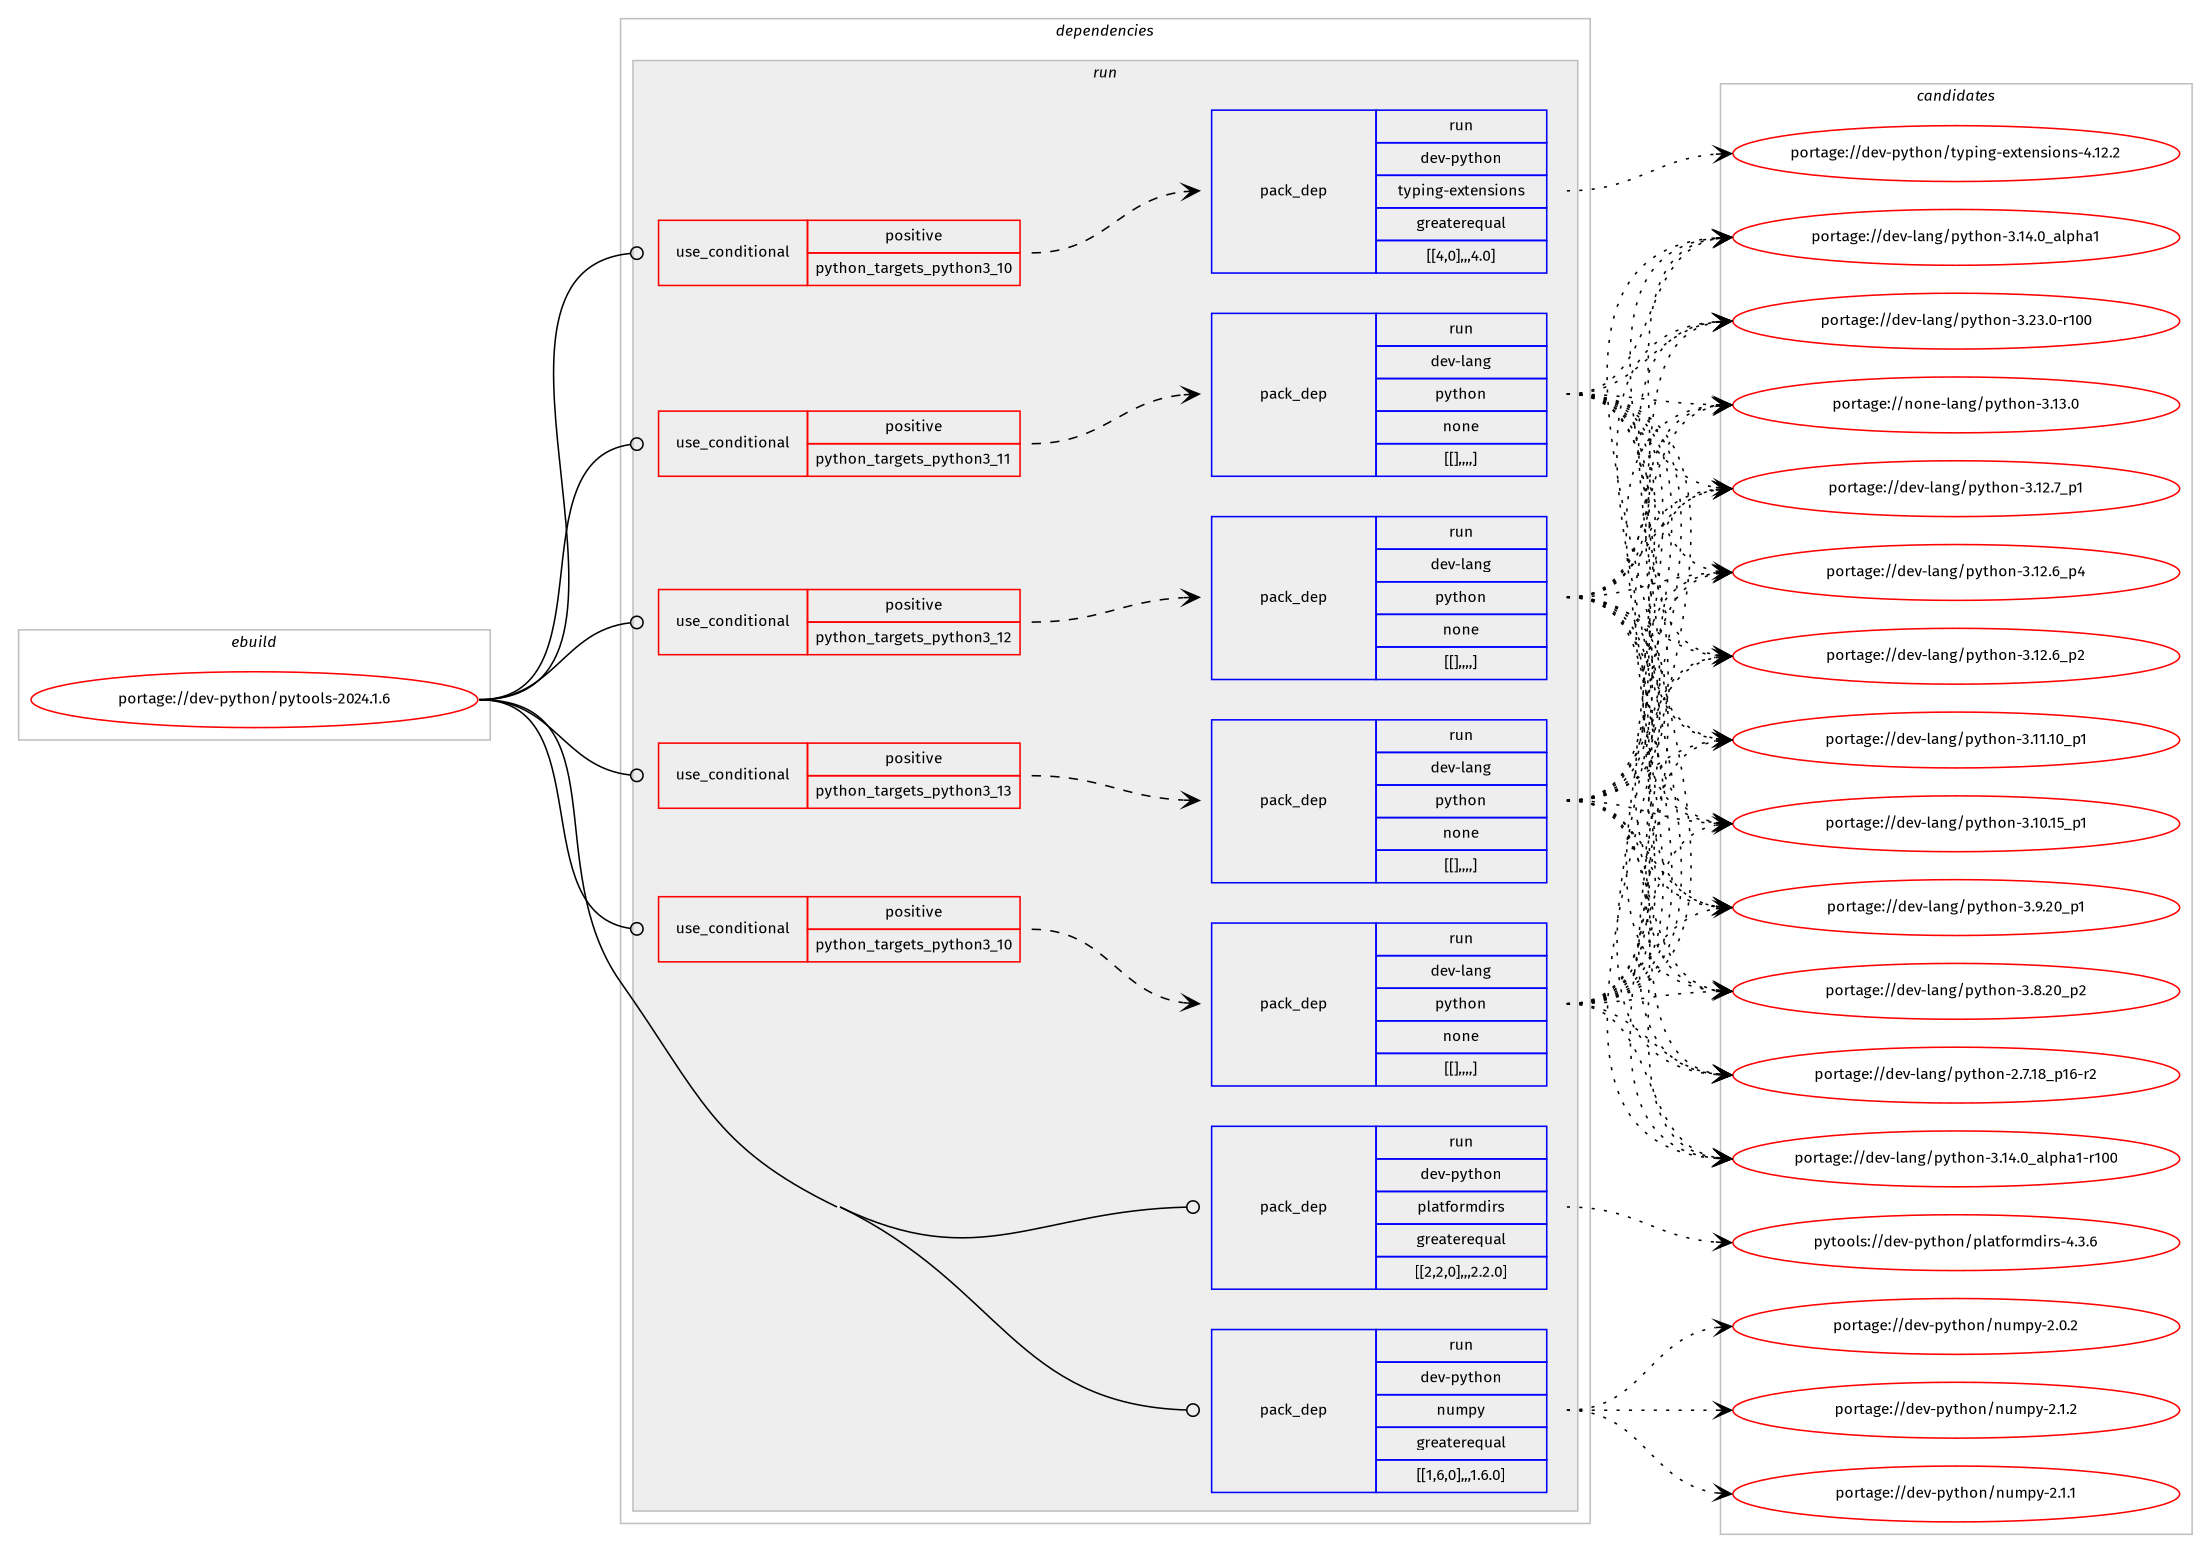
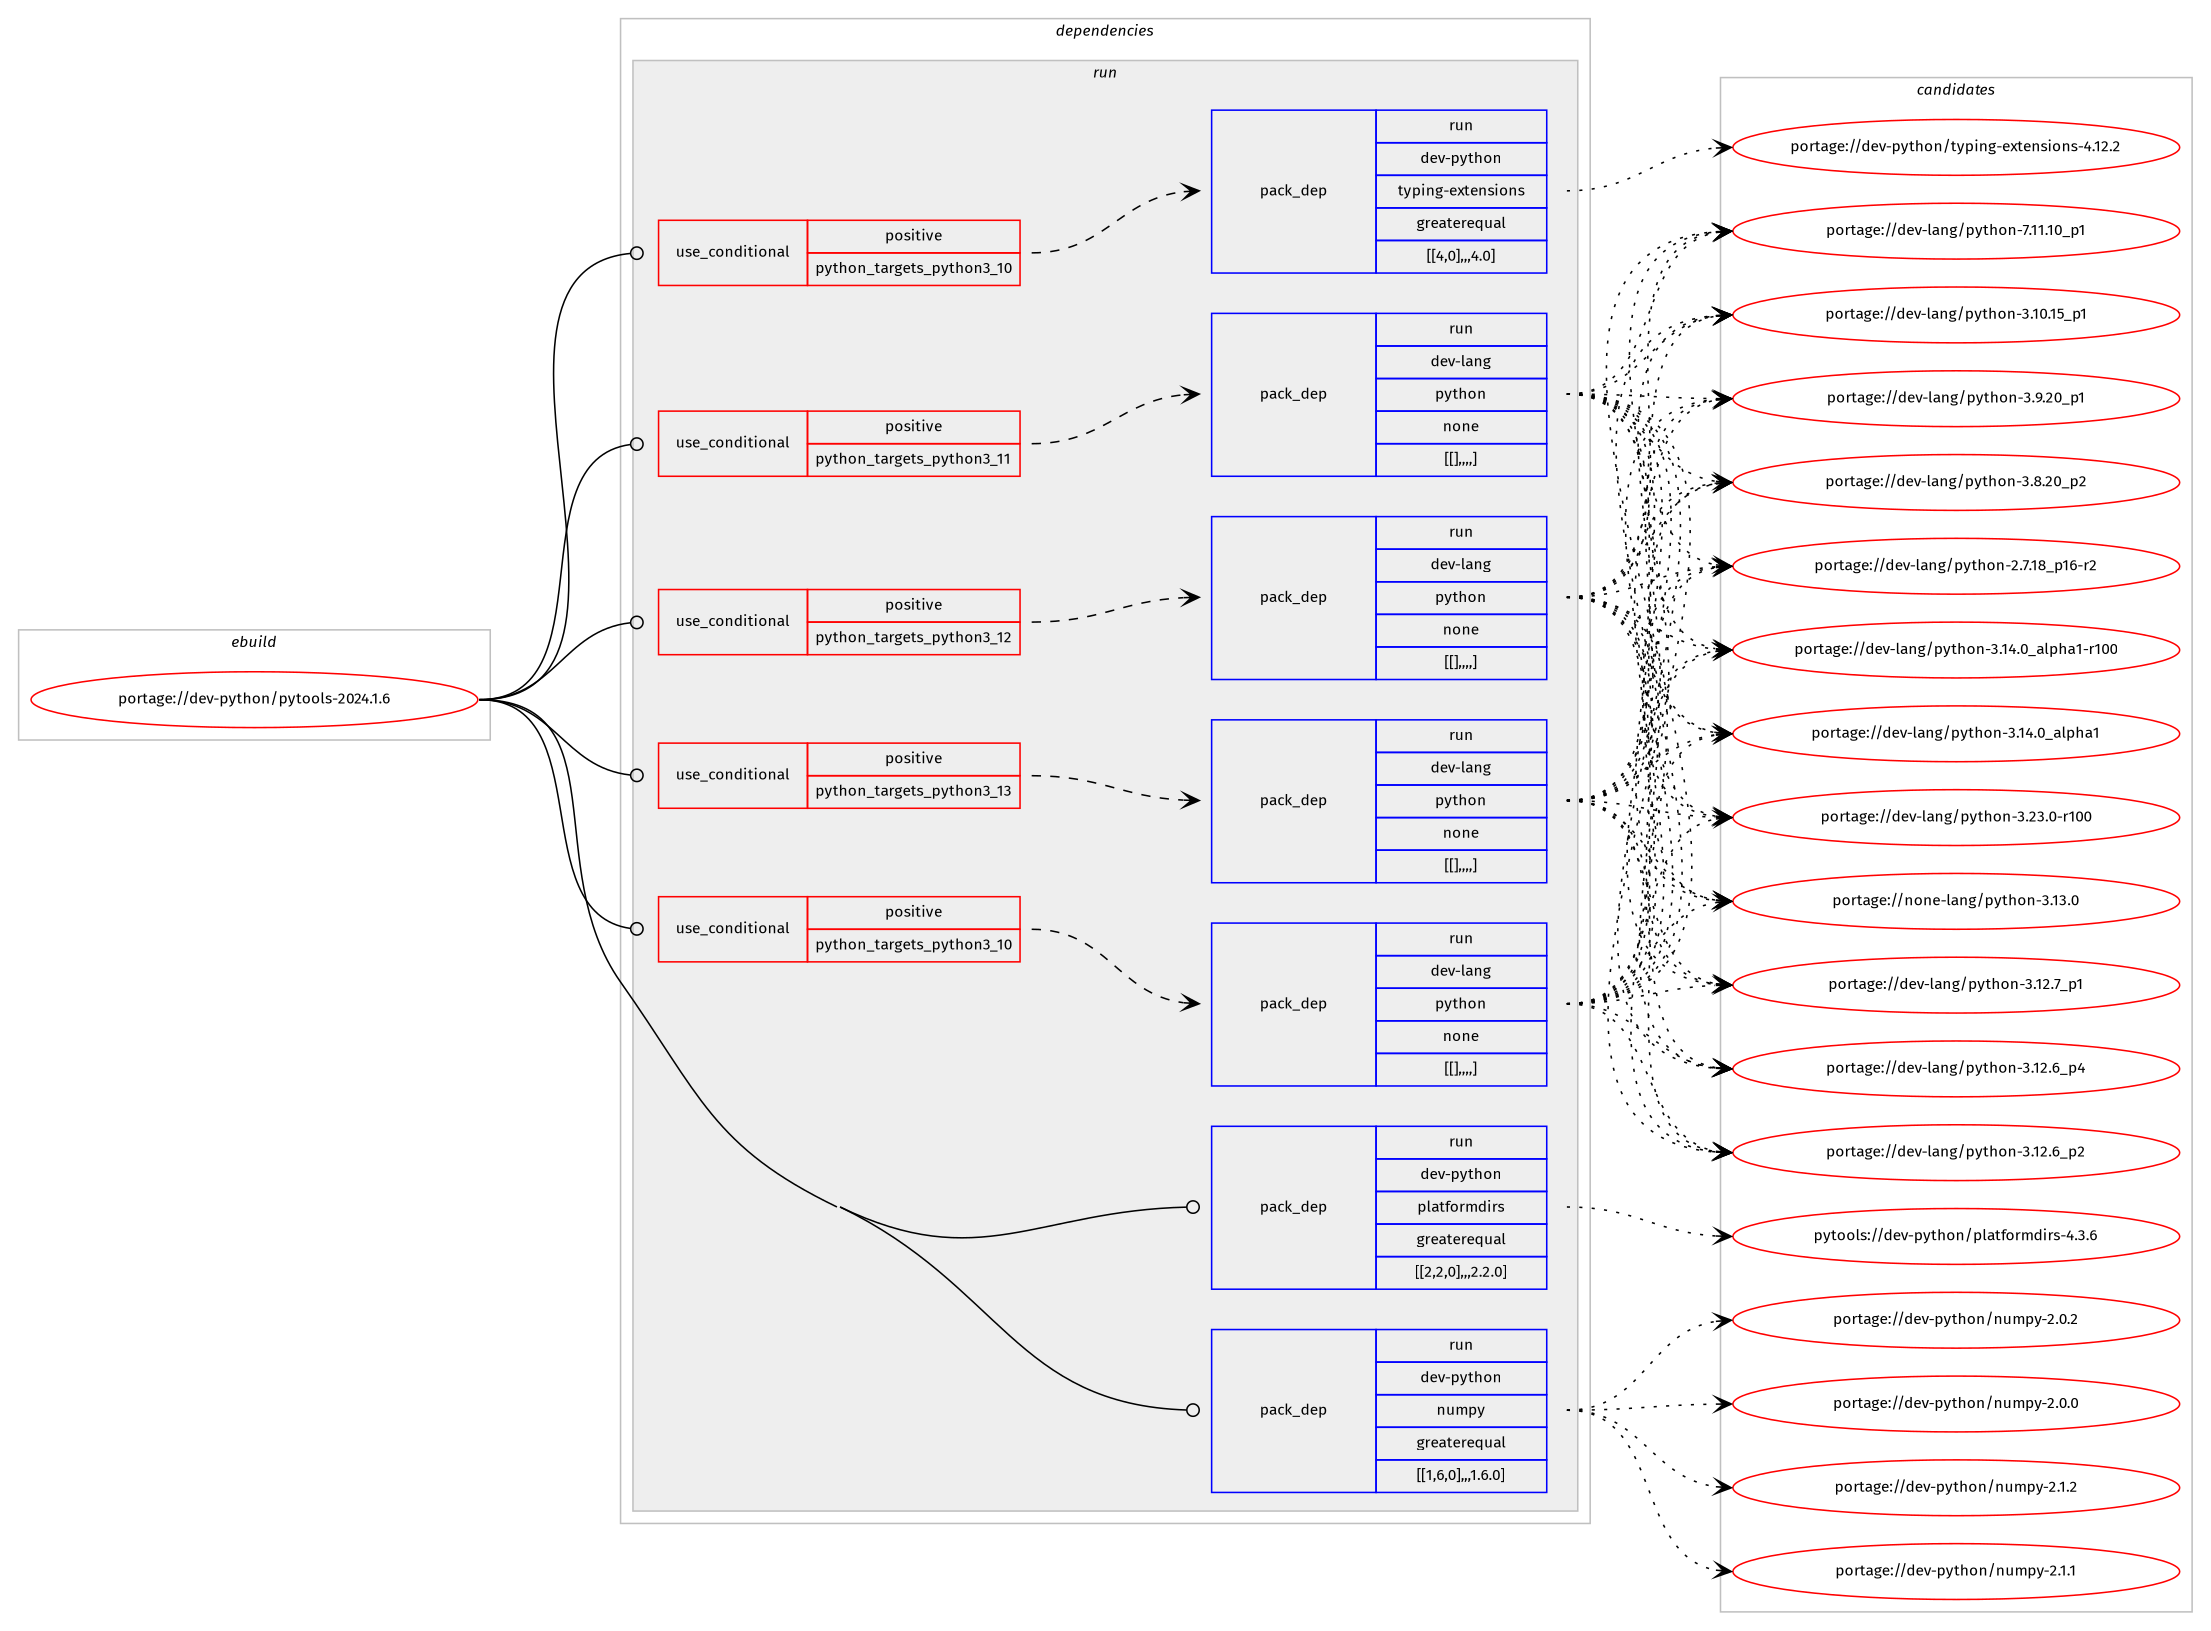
  digraph {
    compound=true
    concentrate=true
    fontname="Fira Sans"
    fontsize=10
    newrank=true
    rankdir=LR
    ranksep=1.5
    node [color=red fontname="Fira Sans" fontsize=10]
    edge [arrowhead=vee fontname="Fira Sans" headport=w style=dotted tailport=e weight=100]
    n1 [label="portage://dev-python/pytools-2024.1.6" width=4]
    n2 [color=blue label=<<TABLE BORDER="0" CELLBORDER="1" CELLSPACING="0" CELLPADDING="4" WIDTH="220"><TR><TD ROWSPAN="6" CELLPADDING="30">pack_dep</TD></TR><TR><TD WIDTH="110">run</TD></TR><TR><TD>dev-lang</TD></TR><TR><TD>python</TD></TR><TR><TD>none</TD></TR><TR><TD>[[],,,,]</TD></TR></TABLE>> shape=none]
    n3 [label=<<TABLE BORDER="0" CELLBORDER="1" CELLSPACING="0" CELLPADDING="4"><TR><TD ROWSPAN="3" CELLPADDING="10">use_conditional</TD></TR><TR><TD>positive</TD></TR><TR><TD>python_targets_python3_10</TD></TR></TABLE>> shape=none]
    n4 [color=blue label=<<TABLE BORDER="0" CELLBORDER="1" CELLSPACING="0" CELLPADDING="4" WIDTH="220"><TR><TD ROWSPAN="6" CELLPADDING="30">pack_dep</TD></TR><TR><TD WIDTH="110">run</TD></TR><TR><TD>dev-python</TD></TR><TR><TD>typing-extensions</TD></TR><TR><TD>greaterequal</TD></TR><TR><TD>[[4,0],,,4.0]</TD></TR></TABLE>> shape=none]
    n5 [label=<<TABLE BORDER="0" CELLBORDER="1" CELLSPACING="0" CELLPADDING="4"><TR><TD ROWSPAN="3" CELLPADDING="10">use_conditional</TD></TR><TR><TD>positive</TD></TR><TR><TD>python_targets_python3_10</TD></TR></TABLE>> shape=none]
    n6 [color=blue label=<<TABLE BORDER="0" CELLBORDER="1" CELLSPACING="0" CELLPADDING="4" WIDTH="220"><TR><TD ROWSPAN="6" CELLPADDING="30">pack_dep</TD></TR><TR><TD WIDTH="110">run</TD></TR><TR><TD>dev-lang</TD></TR><TR><TD>python</TD></TR><TR><TD>none</TD></TR><TR><TD>[[],,,,]</TD></TR></TABLE>> shape=none]
    n7 [label=<<TABLE BORDER="0" CELLBORDER="1" CELLSPACING="0" CELLPADDING="4"><TR><TD ROWSPAN="3" CELLPADDING="10">use_conditional</TD></TR><TR><TD>positive</TD></TR><TR><TD>python_targets_python3_11</TD></TR></TABLE>> shape=none]
    n8 [color=blue label=<<TABLE BORDER="0" CELLBORDER="1" CELLSPACING="0" CELLPADDING="4" WIDTH="220"><TR><TD ROWSPAN="6" CELLPADDING="30">pack_dep</TD></TR><TR><TD WIDTH="110">run</TD></TR><TR><TD>dev-lang</TD></TR><TR><TD>python</TD></TR><TR><TD>none</TD></TR><TR><TD>[[],,,,]</TD></TR></TABLE>> shape=none]
    n9 [label=<<TABLE BORDER="0" CELLBORDER="1" CELLSPACING="0" CELLPADDING="4"><TR><TD ROWSPAN="3" CELLPADDING="10">use_conditional</TD></TR><TR><TD>positive</TD></TR><TR><TD>python_targets_python3_12</TD></TR></TABLE>> shape=none]
    n10 [color=blue label=<<TABLE BORDER="0" CELLBORDER="1" CELLSPACING="0" CELLPADDING="4" WIDTH="220"><TR><TD ROWSPAN="6" CELLPADDING="30">pack_dep</TD></TR><TR><TD WIDTH="110">run</TD></TR><TR><TD>dev-lang</TD></TR><TR><TD>python</TD></TR><TR><TD>none</TD></TR><TR><TD>[[],,,,]</TD></TR></TABLE>> shape=none]
    n11 [label=<<TABLE BORDER="0" CELLBORDER="1" CELLSPACING="0" CELLPADDING="4"><TR><TD ROWSPAN="3" CELLPADDING="10">use_conditional</TD></TR><TR><TD>positive</TD></TR><TR><TD>python_targets_python3_13</TD></TR></TABLE>> shape=none]
    n12 [color=blue label=<<TABLE BORDER="0" CELLBORDER="1" CELLSPACING="0" CELLPADDING="4" WIDTH="220"><TR><TD ROWSPAN="6" CELLPADDING="30">pack_dep</TD></TR><TR><TD WIDTH="110">run</TD></TR><TR><TD>dev-python</TD></TR><TR><TD>numpy</TD></TR><TR><TD>greaterequal</TD></TR><TR><TD>[[1,6,0],,,1.6.0]</TD></TR></TABLE>> shape=none]
    n13 [color=blue label=<<TABLE BORDER="0" CELLBORDER="1" CELLSPACING="0" CELLPADDING="4" WIDTH="220"><TR><TD ROWSPAN="6" CELLPADDING="30">pack_dep</TD></TR><TR><TD WIDTH="110">run</TD></TR><TR><TD>dev-python</TD></TR><TR><TD>platformdirs</TD></TR><TR><TD>greaterequal</TD></TR><TR><TD>[[2,2,0],,,2.2.0]</TD></TR></TABLE>> shape=none]
    n14 [label="portage://dev-lang/python-3.14.0_alpha1-r100" width=4]
    n15 [label="portage://dev-lang/python-3.14.0_alpha1" width=4]
    n16 [label="portage://dev-lang/python-3.23.0-r100" width=4]
    n17 [label="portage://none-lang/python-3.13.0" width=4]
    n18 [label="portage://dev-lang/python-3.12.7_p1" width=4]
    n19 [label="portage://dev-lang/python-3.12.6_p4" width=4]
    n20 [label="portage://dev-lang/python-3.12.6_p2" width=4]
-   n21 [label="portage://dev-lang/python-3.11.10_p1" width=4]
+   n21 [label="portage://dev-lang/python-7.11.10_p1" width=4]
    n22 [label="portage://dev-lang/python-3.10.15_p1" width=4]
    n23 [label="portage://dev-lang/python-3.9.20_p1" width=4]
    n24 [label="portage://dev-lang/python-3.8.20_p2" width=4]
    n25 [label="portage://dev-lang/python-2.7.18_p16-r2" width=4]
    n26 [label="portage://dev-python/typing-extensions-4.12.2" width=4]
    n27 [label="portage://dev-python/numpy-2.1.2" width=4]
    n28 [label="portage://dev-python/numpy-2.1.1" width=4]
    n29 [label="portage://dev-python/numpy-2.0.2" width=4]
+   n30 [label="portage://dev-python/numpy-2.0.0" width=4]
    n31 [label="pytools://dev-python/platformdirs-4.3.6" width=4]
    subgraph cluster_1 {
      color=gray
      label=<<i>ebuild</i>>
      n1
    }
    subgraph cluster_2 {
      color=gray
      label=<<i>dependencies</i>>
      subgraph cluster_3 {
        color=gray
        fillcolor="#eeeeee"
        label=<<i>compile</i>>
        style=filled
      }
      subgraph cluster_4 {
        color=gray
        fillcolor="#eeeeee"
        label=<<i>compile and run</i>>
        style=filled
      }
      subgraph cluster_5 {
        color=gray
        fillcolor="#eeeeee"
        label=<<i>run</i>>
        style=filled
        subgraph sub_6 {
          color=gray
          fillcolor="#eeeeee"
          label=<<i>run</i>>
          style=filled
          n3
          subgraph sub_7 {
            color=gray
            fillcolor="#eeeeee"
            label=<<i>run</i>>
            style=filled
            n2
          }
        }
        subgraph sub_8 {
          color=gray
          fillcolor="#eeeeee"
          label=<<i>run</i>>
          style=filled
          n5
          subgraph sub_9 {
            color=gray
            fillcolor="#eeeeee"
            label=<<i>run</i>>
            style=filled
            n4
          }
        }
        subgraph sub_10 {
          color=gray
          fillcolor="#eeeeee"
          label=<<i>run</i>>
          style=filled
          n7
          subgraph sub_11 {
            color=gray
            fillcolor="#eeeeee"
            label=<<i>run</i>>
            style=filled
            n6
          }
        }
        subgraph sub_12 {
          color=gray
          fillcolor="#eeeeee"
          label=<<i>run</i>>
          style=filled
          n9
          subgraph sub_13 {
            color=gray
            fillcolor="#eeeeee"
            label=<<i>run</i>>
            style=filled
            n8
          }
        }
        subgraph sub_14 {
          color=gray
          fillcolor="#eeeeee"
          label=<<i>run</i>>
          style=filled
          n11
          subgraph sub_15 {
            color=gray
            fillcolor="#eeeeee"
            label=<<i>run</i>>
            style=filled
            n10
          }
        }
        subgraph sub_16 {
          color=gray
          fillcolor="#eeeeee"
          label=<<i>run</i>>
          style=filled
          n12
        }
        subgraph sub_17 {
          color=gray
          fillcolor="#eeeeee"
          label=<<i>run</i>>
          style=filled
          n13
        }
      }
    }
    subgraph cluster_18 {
      color=gray
      label=<<i>candidates</i>>
      rank=same
      subgraph sub_19 {
        color=black
        label=<<i>candidates</i>>
        nodesep=1
        rank=same
        n14
        n15
        n16
        n17
        n18
        n19
        n20
        n21
        n22
        n23
        n24
        n25
      }
      subgraph sub_20 {
        color=black
        label=<<i>candidates</i>>
        nodesep=1
        rank=same
        n26
      }
      subgraph sub_21 {
        color=black
        label=<<i>candidates</i>>
        nodesep=1
        rank=same
        n14
        n15
        n16
        n17
        n18
        n19
        n20
        n21
        n22
        n23
        n24
        n25
      }
      subgraph sub_22 {
        color=black
        label=<<i>candidates</i>>
        nodesep=1
        rank=same
        n14
        n15
        n16
        n17
        n18
        n19
        n20
        n21
        n22
        n23
        n24
        n25
      }
      subgraph sub_23 {
        color=black
        label=<<i>candidates</i>>
        nodesep=1
        rank=same
        n14
        n15
        n16
        n17
        n18
        n19
        n20
        n21
        n22
        n23
        n24
        n25
      }
      subgraph sub_24 {
        color=black
        label=<<i>candidates</i>>
        nodesep=1
        rank=same
        n27
        n28
        n29
+       n30
      }
      subgraph sub_25 {
        color=black
        label=<<i>candidates</i>>
        nodesep=1
        rank=same
        n31
      }
    }
    n1 -> n3 [arrowhead=odot style=solid weight=20]
    n1 -> n5 [arrowhead=odot style=solid weight=20]
    n1 -> n7 [arrowhead=odot style=solid weight=20]
    n1 -> n9 [arrowhead=odot style=solid weight=20]
    n1 -> n11 [arrowhead=odot style=solid weight=20]
    n1 -> n12 [arrowhead=odot style=solid weight=20]
    n1 -> n13 [arrowhead=odot style=solid weight=20]
    n2 -> n14
    n2 -> n15
    n2 -> n16
    n2 -> n17
    n2 -> n18
    n2 -> n19
    n2 -> n20
    n2 -> n21
    n2 -> n22
    n2 -> n23
    n2 -> n24
    n2 -> n25
    n3 -> n2 [style=dashed weight=20]
    n4 -> n26
    n5 -> n4 [style=dashed weight=20]
    n6 -> n14
    n6 -> n15
    n6 -> n16
    n6 -> n17
    n6 -> n18
    n6 -> n19
    n6 -> n20
    n6 -> n21
    n6 -> n22
    n6 -> n23
    n6 -> n24
    n6 -> n25
    n7 -> n6 [style=dashed weight=20]
    n8 -> n14
    n8 -> n15
    n8 -> n16
    n8 -> n17
    n8 -> n18
    n8 -> n19
    n8 -> n20
    n8 -> n21
    n8 -> n22
    n8 -> n23
    n8 -> n24
    n8 -> n25
    n9 -> n8 [style=dashed weight=20]
    n10 -> n14
    n10 -> n15
    n10 -> n16
    n10 -> n17
    n10 -> n18
    n10 -> n19
    n10 -> n20
    n10 -> n21
    n10 -> n22
    n10 -> n23
    n10 -> n24
    n10 -> n25
    n11 -> n10 [style=dashed weight=20]
    n12 -> n27
    n12 -> n28
    n12 -> n29
+   n12 -> n30
    n13 -> n31
  }
